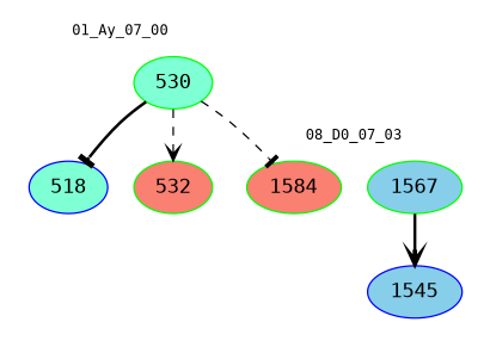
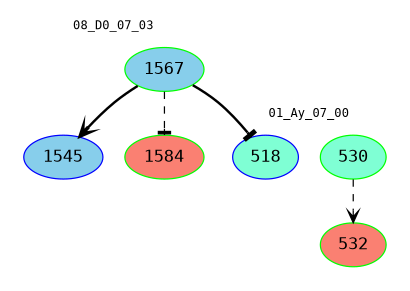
  digraph {
    fontname="DejaVu Sans Mono"
    node [color=green fillcolor=aquamarine fontname="DejaVu Sans Mono" style=filled]
    edge [arrowhead=tee color=black fontname="DejaVu Sans Mono" style=bold]
    n1 [label=530]
    n2 [color=blue label=518]
    n3 [fillcolor=salmon label=532]
    n4 [fillcolor=skyblue label=1567]
    n5 [color=blue fillcolor=skyblue label=1545]
    n6 [fillcolor=salmon label=1584]
    subgraph cluster_1 {
      color=white
      fontsize=10
      label="01_Ay_07_00"
      n1
      n2
      n3
    }
    subgraph cluster_2 {
      color=white
      fontsize=10
      label="08_D0_07_03"
      n4
      n5
      n6
    }
-   n1 -> n2
+   n4 -> n2
    n1 -> n3 [arrowhead=vee style=dashed]
    n4 -> n5 [arrowhead=vee]
-   n1 -> n6 [style=dashed]
+   n4 -> n6 [style=dashed]
  }
